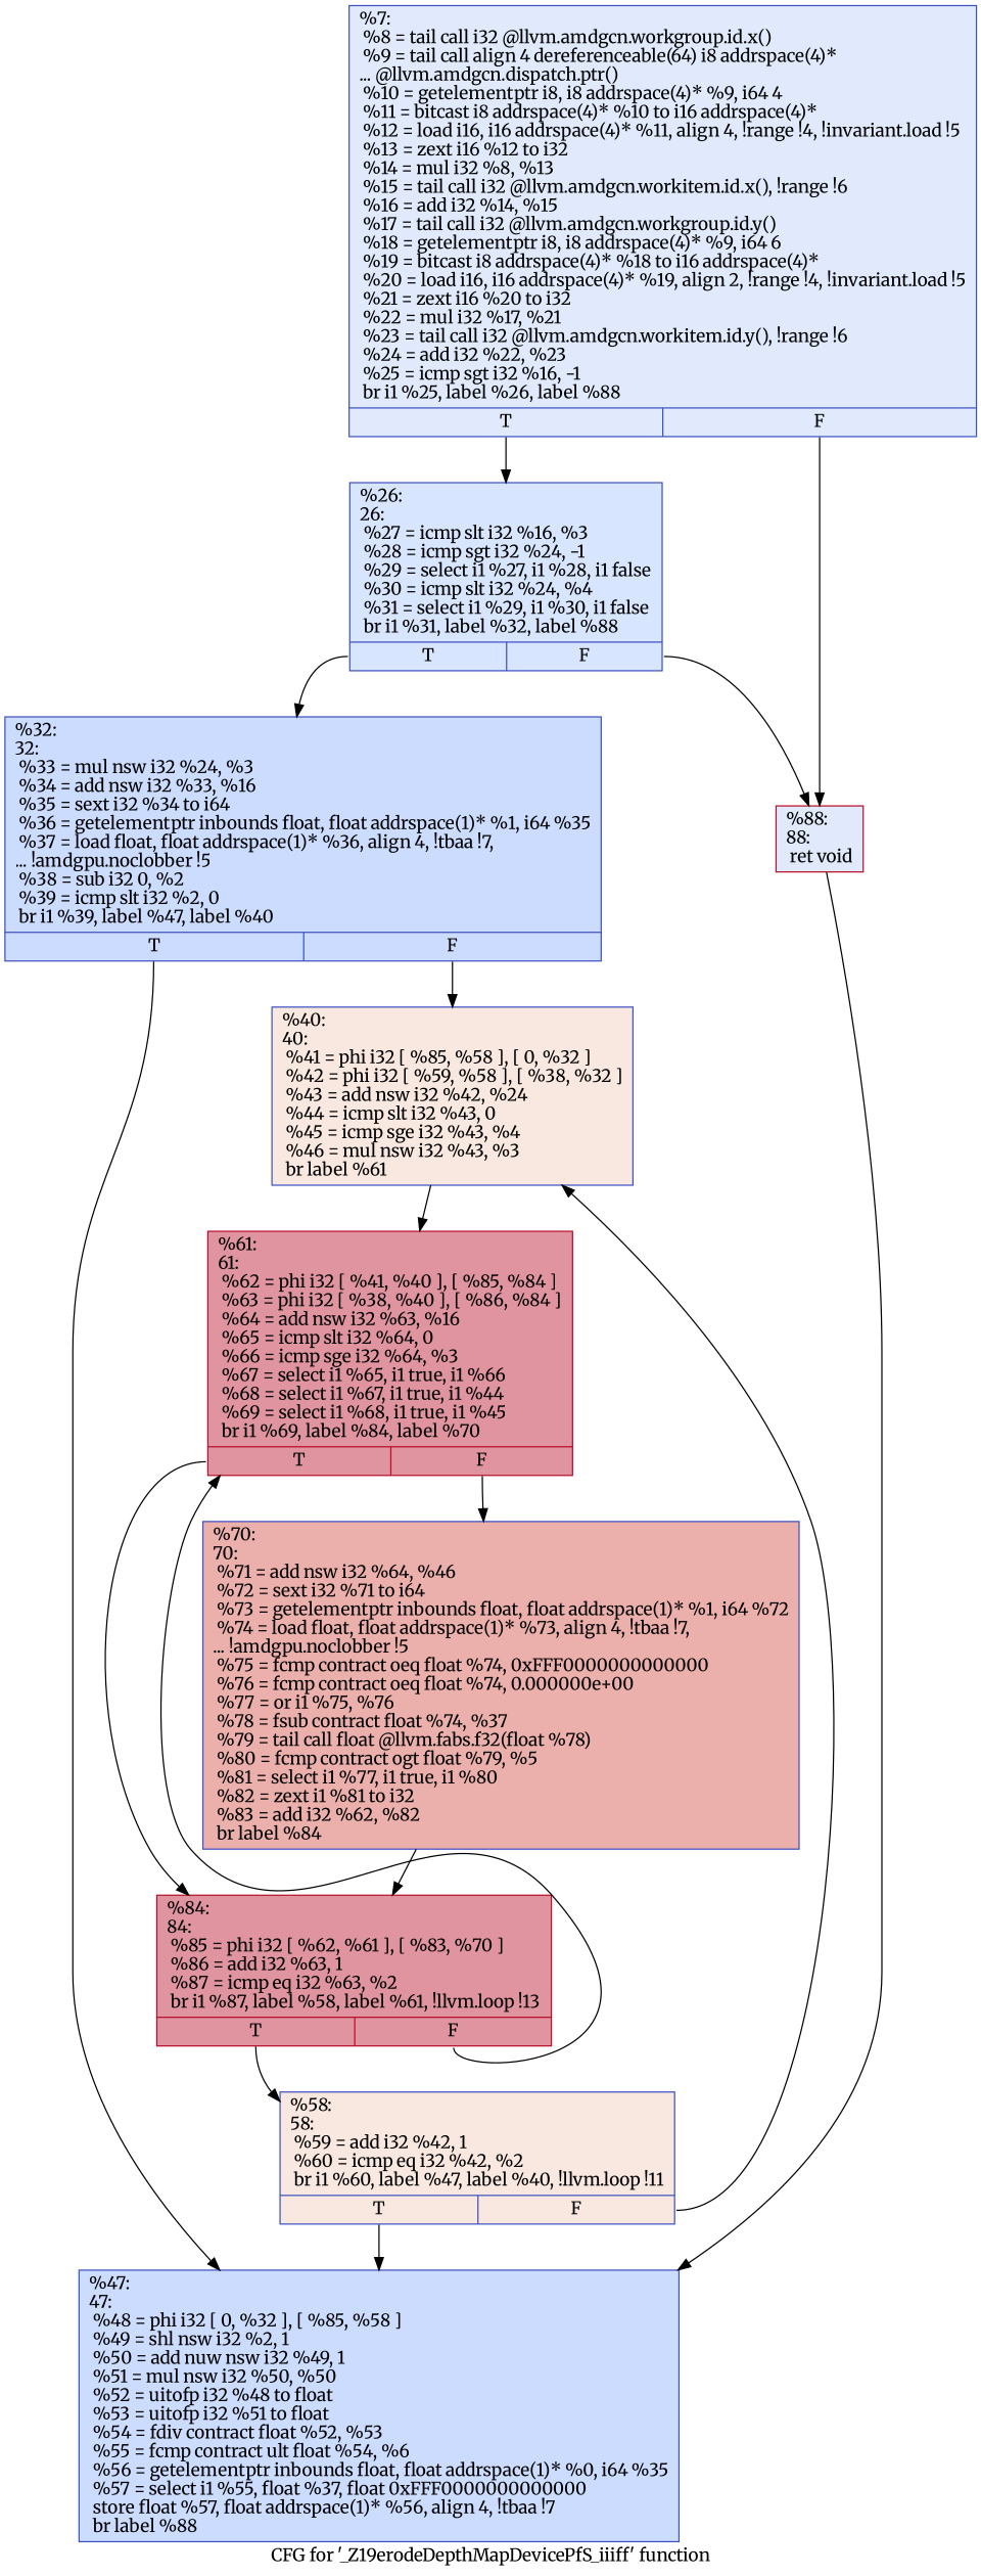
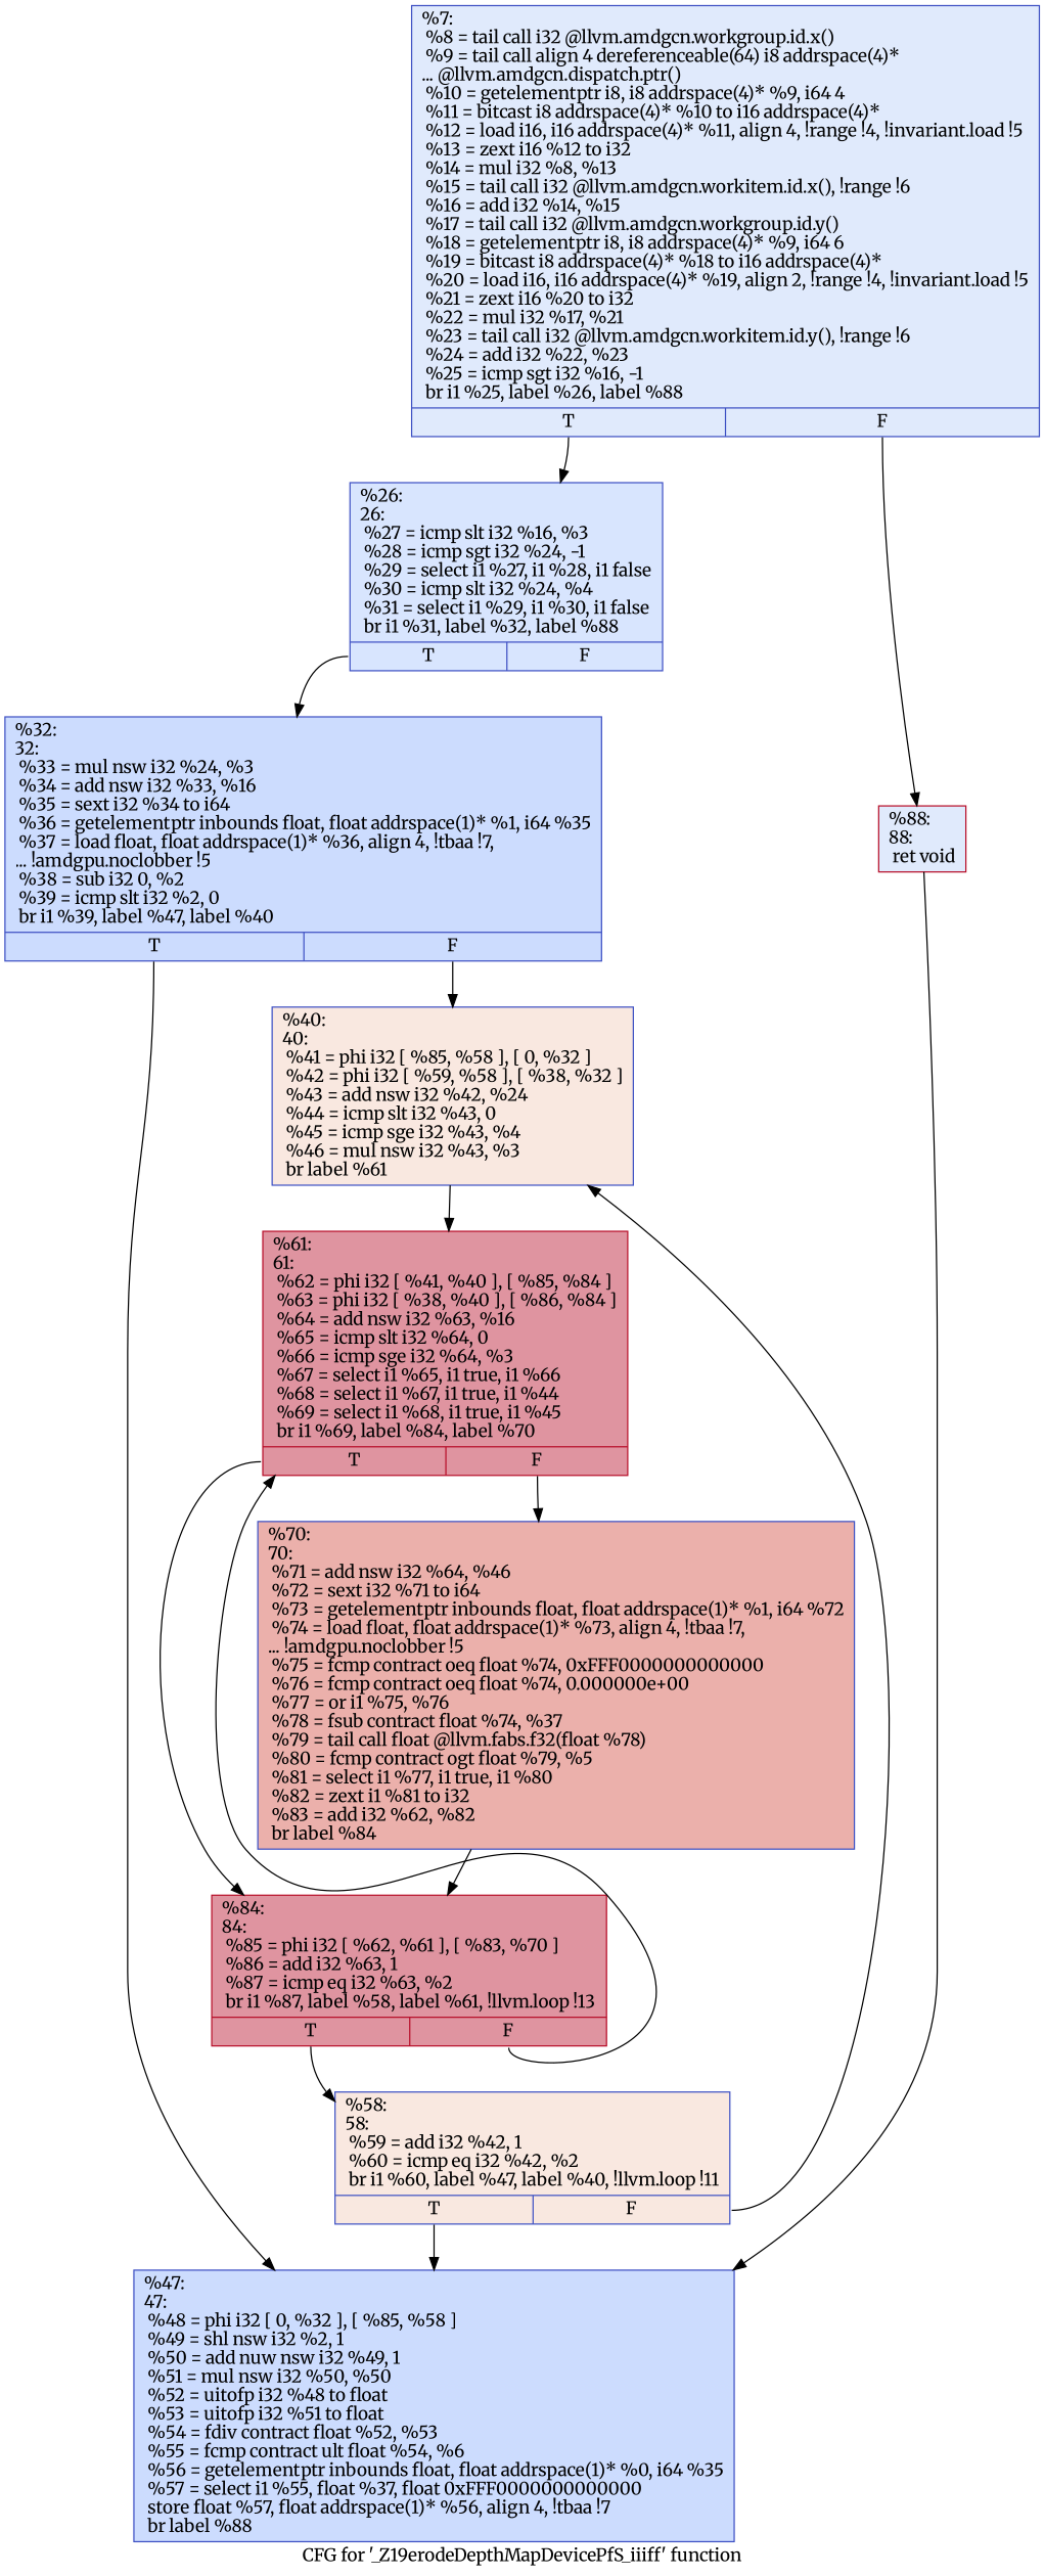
  digraph {
    fontname=Merriweather
    label="CFG for '_Z19erodeDepthMapDevicePfS_iiiff' function"
    node [color="#3d50c3ff" fillcolor="#b9d0f970" fontname=Merriweather shape=record style=filled]
    edge [fontname=Merriweather tailport=s0]
    n1 [label="{%7:\l  %8 = tail call i32 @llvm.amdgcn.workgroup.id.x()\l  %9 = tail call align 4 dereferenceable(64) i8 addrspace(4)*\l... @llvm.amdgcn.dispatch.ptr()\l  %10 = getelementptr i8, i8 addrspace(4)* %9, i64 4\l  %11 = bitcast i8 addrspace(4)* %10 to i16 addrspace(4)*\l  %12 = load i16, i16 addrspace(4)* %11, align 4, !range !4, !invariant.load !5\l  %13 = zext i16 %12 to i32\l  %14 = mul i32 %8, %13\l  %15 = tail call i32 @llvm.amdgcn.workitem.id.x(), !range !6\l  %16 = add i32 %14, %15\l  %17 = tail call i32 @llvm.amdgcn.workgroup.id.y()\l  %18 = getelementptr i8, i8 addrspace(4)* %9, i64 6\l  %19 = bitcast i8 addrspace(4)* %18 to i16 addrspace(4)*\l  %20 = load i16, i16 addrspace(4)* %19, align 2, !range !4, !invariant.load !5\l  %21 = zext i16 %20 to i32\l  %22 = mul i32 %17, %21\l  %23 = tail call i32 @llvm.amdgcn.workitem.id.y(), !range !6\l  %24 = add i32 %22, %23\l  %25 = icmp sgt i32 %16, -1\l  br i1 %25, label %26, label %88\l|{<s0>T|<s1>F}}"]
    n2 [fillcolor="#a7c5fe70" label="{%26:\l26:                                               \l  %27 = icmp slt i32 %16, %3\l  %28 = icmp sgt i32 %24, -1\l  %29 = select i1 %27, i1 %28, i1 false\l  %30 = icmp slt i32 %24, %4\l  %31 = select i1 %29, i1 %30, i1 false\l  br i1 %31, label %32, label %88\l|{<s0>T|<s1>F}}"]
    n3 [color="#b70d28ff" label="{%88:\l88:                                               \l  ret void\l}"]
    n4 [fillcolor="#8caffe70" label="{%32:\l32:                                               \l  %33 = mul nsw i32 %24, %3\l  %34 = add nsw i32 %33, %16\l  %35 = sext i32 %34 to i64\l  %36 = getelementptr inbounds float, float addrspace(1)* %1, i64 %35\l  %37 = load float, float addrspace(1)* %36, align 4, !tbaa !7,\l... !amdgpu.noclobber !5\l  %38 = sub i32 0, %2\l  %39 = icmp slt i32 %2, 0\l  br i1 %39, label %47, label %40\l|{<s0>T|<s1>F}}"]
    n5 [fillcolor="#8caffe70" label="{%47:\l47:                                               \l  %48 = phi i32 [ 0, %32 ], [ %85, %58 ]\l  %49 = shl nsw i32 %2, 1\l  %50 = add nuw nsw i32 %49, 1\l  %51 = mul nsw i32 %50, %50\l  %52 = uitofp i32 %48 to float\l  %53 = uitofp i32 %51 to float\l  %54 = fdiv contract float %52, %53\l  %55 = fcmp contract ult float %54, %6\l  %56 = getelementptr inbounds float, float addrspace(1)* %0, i64 %35\l  %57 = select i1 %55, float %37, float 0xFFF0000000000000\l  store float %57, float addrspace(1)* %56, align 4, !tbaa !7\l  br label %88\l}"]
    n6 [fillcolor="#f1ccb870" label="{%40:\l40:                                               \l  %41 = phi i32 [ %85, %58 ], [ 0, %32 ]\l  %42 = phi i32 [ %59, %58 ], [ %38, %32 ]\l  %43 = add nsw i32 %42, %24\l  %44 = icmp slt i32 %43, 0\l  %45 = icmp sge i32 %43, %4\l  %46 = mul nsw i32 %43, %3\l  br label %61\l}"]
    n7 [color="#b70d28ff" fillcolor="#b70d2870" label="{%61:\l61:                                               \l  %62 = phi i32 [ %41, %40 ], [ %85, %84 ]\l  %63 = phi i32 [ %38, %40 ], [ %86, %84 ]\l  %64 = add nsw i32 %63, %16\l  %65 = icmp slt i32 %64, 0\l  %66 = icmp sge i32 %64, %3\l  %67 = select i1 %65, i1 true, i1 %66\l  %68 = select i1 %67, i1 true, i1 %44\l  %69 = select i1 %68, i1 true, i1 %45\l  br i1 %69, label %84, label %70\l|{<s0>T|<s1>F}}"]
    n8 [color="#b70d28ff" fillcolor="#b70d2870" label="{%84:\l84:                                               \l  %85 = phi i32 [ %62, %61 ], [ %83, %70 ]\l  %86 = add i32 %63, 1\l  %87 = icmp eq i32 %63, %2\l  br i1 %87, label %58, label %61, !llvm.loop !13\l|{<s0>T|<s1>F}}"]
    n9 [fillcolor="#d24b4070" label="{%70:\l70:                                               \l  %71 = add nsw i32 %64, %46\l  %72 = sext i32 %71 to i64\l  %73 = getelementptr inbounds float, float addrspace(1)* %1, i64 %72\l  %74 = load float, float addrspace(1)* %73, align 4, !tbaa !7,\l... !amdgpu.noclobber !5\l  %75 = fcmp contract oeq float %74, 0xFFF0000000000000\l  %76 = fcmp contract oeq float %74, 0.000000e+00\l  %77 = or i1 %75, %76\l  %78 = fsub contract float %74, %37\l  %79 = tail call float @llvm.fabs.f32(float %78)\l  %80 = fcmp contract ogt float %79, %5\l  %81 = select i1 %77, i1 true, i1 %80\l  %82 = zext i1 %81 to i32\l  %83 = add i32 %62, %82\l  br label %84\l}"]
    n10 [fillcolor="#f1ccb870" label="{%58:\l58:                                               \l  %59 = add i32 %42, 1\l  %60 = icmp eq i32 %42, %2\l  br i1 %60, label %47, label %40, !llvm.loop !11\l|{<s0>T|<s1>F}}"]
    n1 -> n2
    n1 -> n3 [tailport=s1]
-   n2 -> n3 [tailport=s1]
    n2 -> n4
    n3 -> n5
    n4 -> n5
    n4 -> n6 [tailport=s1]
    n6 -> n7
    n7 -> n8
    n7 -> n9 [tailport=s1]
    n8 -> n7 [tailport=s1]
    n8 -> n10
    n9 -> n8
    n10 -> n5
    n10 -> n6 [tailport=s1]
  }
